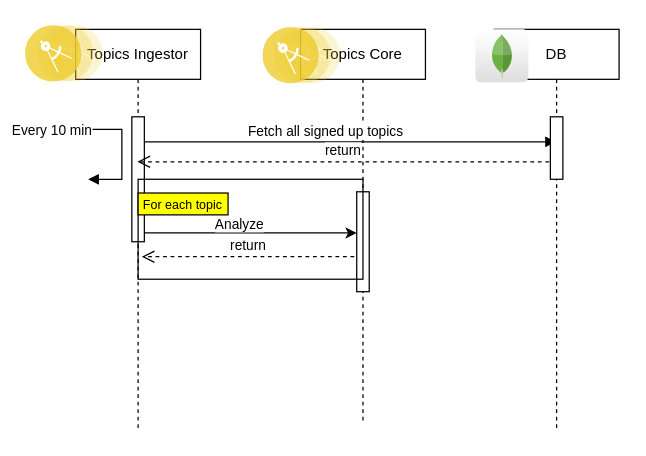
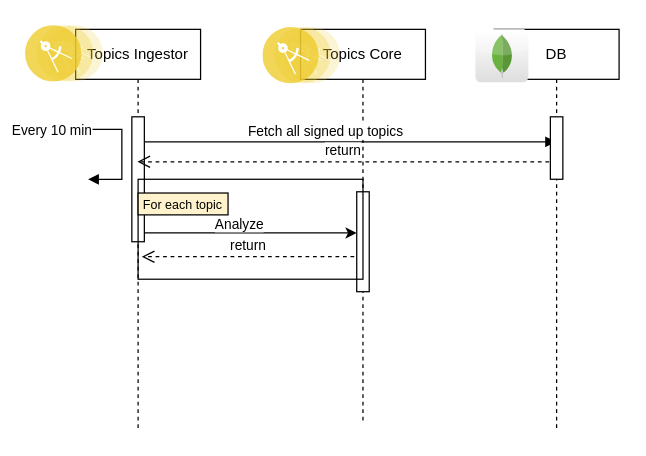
  <mxCell id="0" />
  <mxCell id="1" parent="0" />
  <mxCell id="2" value="Topics Ingestor" style="shape=umlLifeline;perimeter=lifelinePerimeter;whiteSpace=wrap;html=1;container=0;dropTarget=0;collapsible=0;recursiveResize=0;outlineConnect=0;portConstraint=eastwest;newEdgeStyle={&quot;edgeStyle&quot;:&quot;elbowEdgeStyle&quot;,&quot;elbow&quot;:&quot;vertical&quot;,&quot;curved&quot;:0,&quot;rounded&quot;:0};" parent="1" vertex="1"><mxGeometry x="60" y="23" width="100" height="320" as="geometry" /></mxCell>
  <mxCell id="3" value="" style="html=1;points=[];perimeter=orthogonalPerimeter;outlineConnect=0;targetShapes=umlLifeline;portConstraint=eastwest;newEdgeStyle={&quot;edgeStyle&quot;:&quot;elbowEdgeStyle&quot;,&quot;elbow&quot;:&quot;vertical&quot;,&quot;curved&quot;:0,&quot;rounded&quot;:0};" parent="2" vertex="1"><mxGeometry x="45" y="70" width="10" height="100" as="geometry" /></mxCell>
  <mxCell id="4" value="Topics Core" style="shape=umlLifeline;perimeter=lifelinePerimeter;whiteSpace=wrap;html=1;container=0;dropTarget=0;collapsible=0;recursiveResize=0;outlineConnect=0;portConstraint=eastwest;newEdgeStyle={&quot;edgeStyle&quot;:&quot;elbowEdgeStyle&quot;,&quot;elbow&quot;:&quot;vertical&quot;,&quot;curved&quot;:0,&quot;rounded&quot;:0};" parent="1" vertex="1"><mxGeometry x="240" y="23" width="100" height="315" as="geometry" /></mxCell>
  <mxCell id="5" value="" style="html=1;points=[];perimeter=orthogonalPerimeter;outlineConnect=0;targetShapes=umlLifeline;portConstraint=eastwest;newEdgeStyle={&quot;edgeStyle&quot;:&quot;elbowEdgeStyle&quot;,&quot;elbow&quot;:&quot;vertical&quot;,&quot;curved&quot;:0,&quot;rounded&quot;:0};" parent="4" vertex="1"><mxGeometry x="45" y="130" width="10" height="80" as="geometry" /></mxCell>
  <mxCell id="6" value="" style="html=1;verticalAlign=bottom;endArrow=block;edgeStyle=elbowEdgeStyle;elbow=vertical;curved=0;rounded=0;" parent="1" target="10" edge="1"><mxGeometry relative="1" as="geometry"><mxPoint x="115" y="113" as="sourcePoint" /><Array as="points"><mxPoint x="200" y="113" /></Array><mxPoint x="285" y="113" as="targetPoint" /></mxGeometry></mxCell>
  <mxCell id="7" value="Fetch all signed up topics" style="edgeLabel;html=1;align=center;verticalAlign=middle;resizable=0;points=[];" vertex="1" connectable="0" parent="6"><mxGeometry x="-0.141" y="2" relative="1" as="geometry"><mxPoint x="2" y="-7" as="offset" /></mxGeometry></mxCell>
  <mxCell id="8" value="return" style="html=1;verticalAlign=bottom;endArrow=open;dashed=1;endSize=8;edgeStyle=elbowEdgeStyle;elbow=vertical;curved=0;rounded=0;" parent="1" edge="1"><mxGeometry relative="1" as="geometry"><mxPoint x="113" y="205" as="targetPoint" /><Array as="points"><mxPoint x="208" y="205" /></Array><mxPoint x="283" y="205" as="sourcePoint" /></mxGeometry></mxCell>
  <mxCell id="9" value="" style="image;aspect=fixed;perimeter=ellipsePerimeter;html=1;align=center;shadow=0;dashed=0;fontColor=#4277BB;labelBackgroundColor=default;fontSize=12;spacingTop=3;image=img/lib/ibm/applications/microservice.svg;" vertex="1" parent="1"><mxGeometry y="20" width="62.2" height="45.4" as="geometry" x="20" /></mxCell>
  <mxCell id="10" value="DB" style="shape=umlLifeline;perimeter=lifelinePerimeter;whiteSpace=wrap;html=1;container=0;dropTarget=0;collapsible=0;recursiveResize=0;outlineConnect=0;portConstraint=eastwest;newEdgeStyle={&quot;edgeStyle&quot;:&quot;elbowEdgeStyle&quot;,&quot;elbow&quot;:&quot;vertical&quot;,&quot;curved&quot;:0,&quot;rounded&quot;:0};" vertex="1" parent="1"><mxGeometry x="395" y="23" width="100" height="320" as="geometry" /></mxCell>
  <mxCell id="11" value="" style="html=1;points=[];perimeter=orthogonalPerimeter;outlineConnect=0;targetShapes=umlLifeline;portConstraint=eastwest;newEdgeStyle={&quot;edgeStyle&quot;:&quot;elbowEdgeStyle&quot;,&quot;elbow&quot;:&quot;vertical&quot;,&quot;curved&quot;:0,&quot;rounded&quot;:0};" vertex="1" parent="10"><mxGeometry x="45" y="70" width="10" height="50" as="geometry" /></mxCell>
  <mxCell id="12" value="" style="dashed=0;outlineConnect=0;html=1;align=center;labelPosition=center;verticalLabelPosition=bottom;verticalAlign=top;shape=mxgraph.webicons.mongodb;gradientColor=#DFDEDE" vertex="1" parent="1"><mxGeometry x="380" y="23" width="42.4" height="42.4" as="geometry" /></mxCell>
  <mxCell id="13" value="" style="html=1;verticalAlign=bottom;endArrow=block;edgeStyle=elbowEdgeStyle;elbow=horizontal;curved=0;rounded=0;" edge="1" parent="1"><mxGeometry relative="1" as="geometry"><mxPoint x="72" y="103" as="sourcePoint" /><Array as="points"><mxPoint x="97" y="103" /></Array><mxPoint x="70" y="143" as="targetPoint" /></mxGeometry></mxCell>
  <mxCell id="14" value="Every 10 min" style="edgeLabel;html=1;align=center;verticalAlign=middle;resizable=0;points=[];" vertex="1" connectable="0" parent="13"><mxGeometry x="-0.848" y="3" relative="1" as="geometry"><mxPoint x="-39" y="3" as="offset" /></mxGeometry></mxCell>
  <mxCell id="15" value="" style="image;aspect=fixed;perimeter=ellipsePerimeter;html=1;align=center;shadow=0;dashed=0;fontColor=#4277BB;labelBackgroundColor=default;fontSize=12;spacingTop=3;image=img/lib/ibm/applications/microservice.svg;" vertex="1" parent="1"><mxGeometry x="210" y="21.5" width="62.2" height="45.4" as="geometry" /></mxCell>
  <mxCell id="16" value="return" style="html=1;verticalAlign=bottom;endArrow=open;dashed=1;endSize=8;edgeStyle=elbowEdgeStyle;elbow=vertical;curved=0;rounded=0;" edge="1" parent="1"><mxGeometry relative="1" as="geometry"><mxPoint x="109.5" y="129" as="targetPoint" /><Array as="points"><mxPoint x="364" y="129" /></Array><mxPoint x="439" y="129" as="sourcePoint" /></mxGeometry></mxCell>
  <mxCell id="17" value="" style="edgeStyle=elbowEdgeStyle;rounded=0;orthogonalLoop=1;jettySize=auto;html=1;elbow=vertical;curved=0;" edge="1" parent="1"><mxGeometry relative="1" as="geometry"><mxPoint x="115" y="186" as="sourcePoint" /><mxPoint x="285" y="186" as="targetPoint" /></mxGeometry></mxCell>
  <mxCell id="18" value="Analyze" style="edgeLabel;html=1;align=center;verticalAlign=middle;resizable=0;points=[];" vertex="1" connectable="0" parent="17"><mxGeometry x="-0.506" y="3" relative="1" as="geometry"><mxPoint x="33" y="-5" as="offset" /></mxGeometry></mxCell>
  <mxCell id="19" value="" style="rounded=0;whiteSpace=wrap;html=1;fillColor=none;" vertex="1" parent="1"><mxGeometry x="110" y="143" width="180" height="80" as="geometry" /></mxCell>
- <mxCell id="20" value="&lt;font style=&quot;font-size: 10px;&quot;&gt;For each topic&lt;/font&gt;" style="rounded=0;whiteSpace=wrap;html=1;fillColor=#FFFF00;" vertex="1" parent="1"><mxGeometry x="110" y="154" width="72" height="17.5" as="geometry" /></mxCell>
+ <mxCell id="20" value="&lt;font style=&quot;font-size: 10px;&quot;&gt;For each topic&lt;/font&gt;" style="rounded=0;whiteSpace=wrap;html=1;fillColor=#fff2cc;" vertex="1" parent="1"><mxGeometry x="110" y="154" width="72" height="17.5" as="geometry" /></mxCell>
